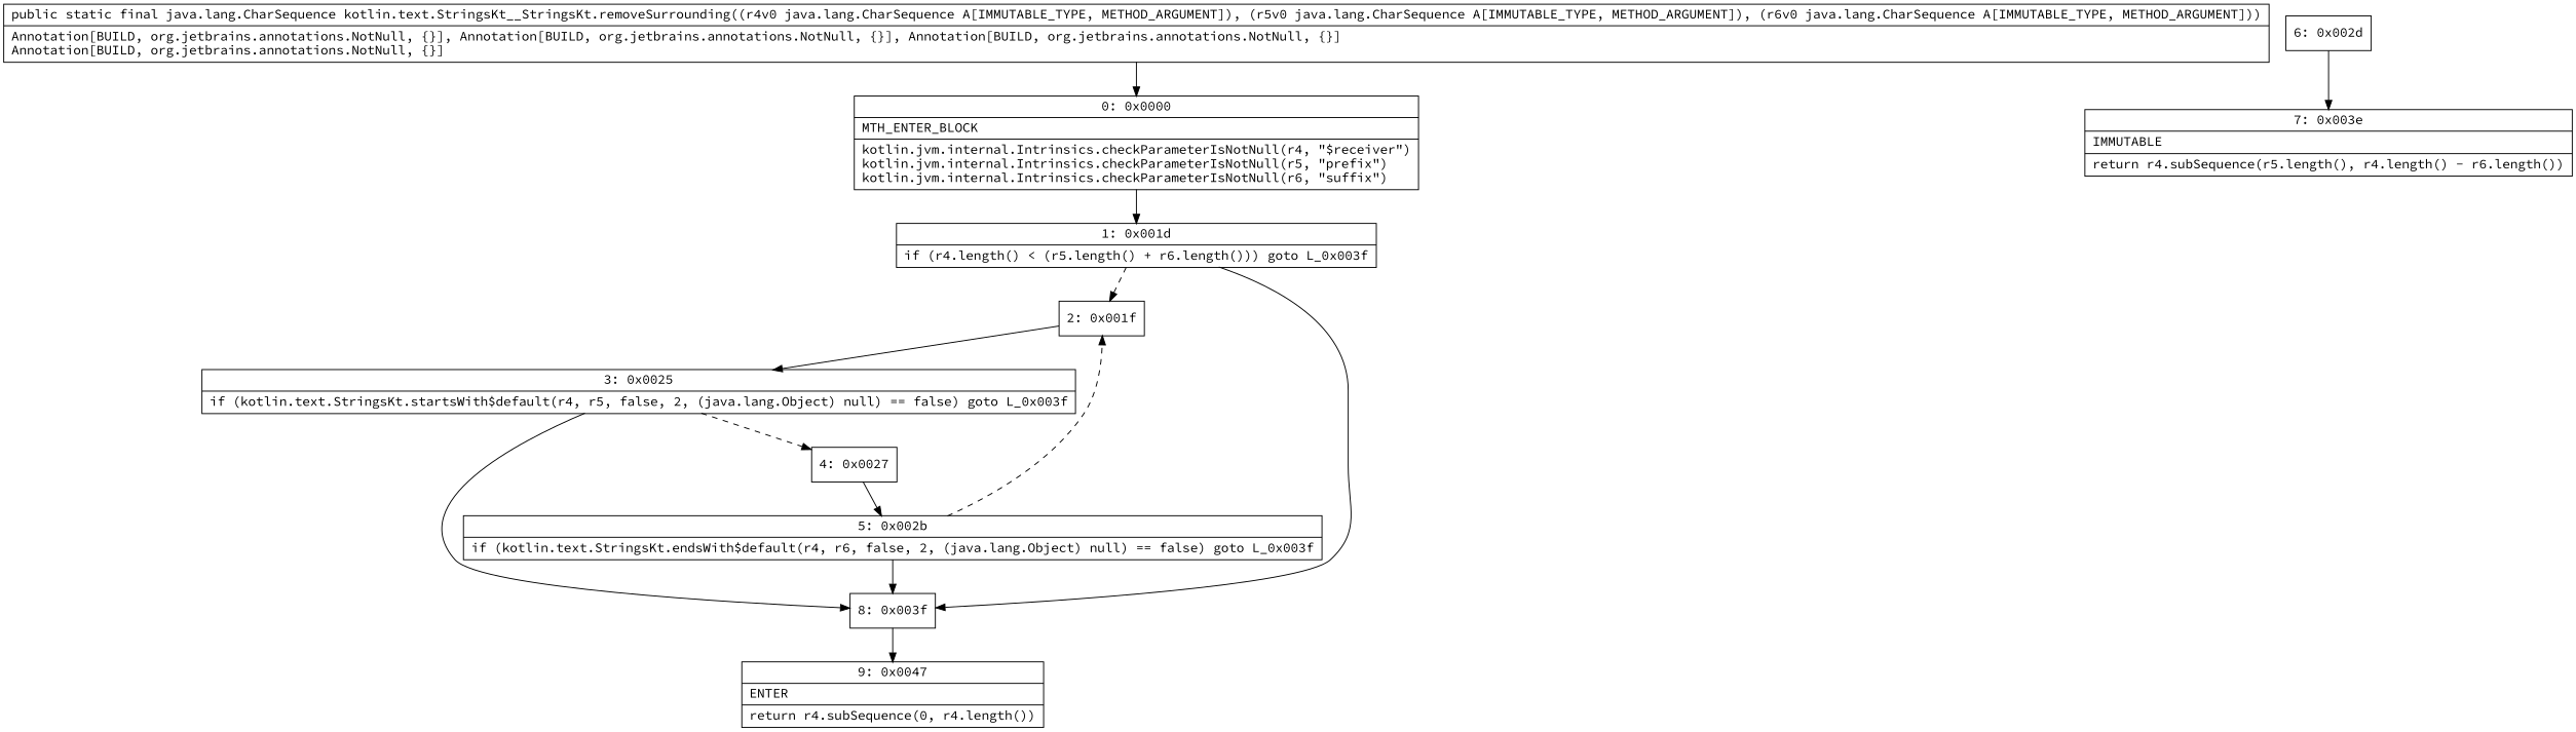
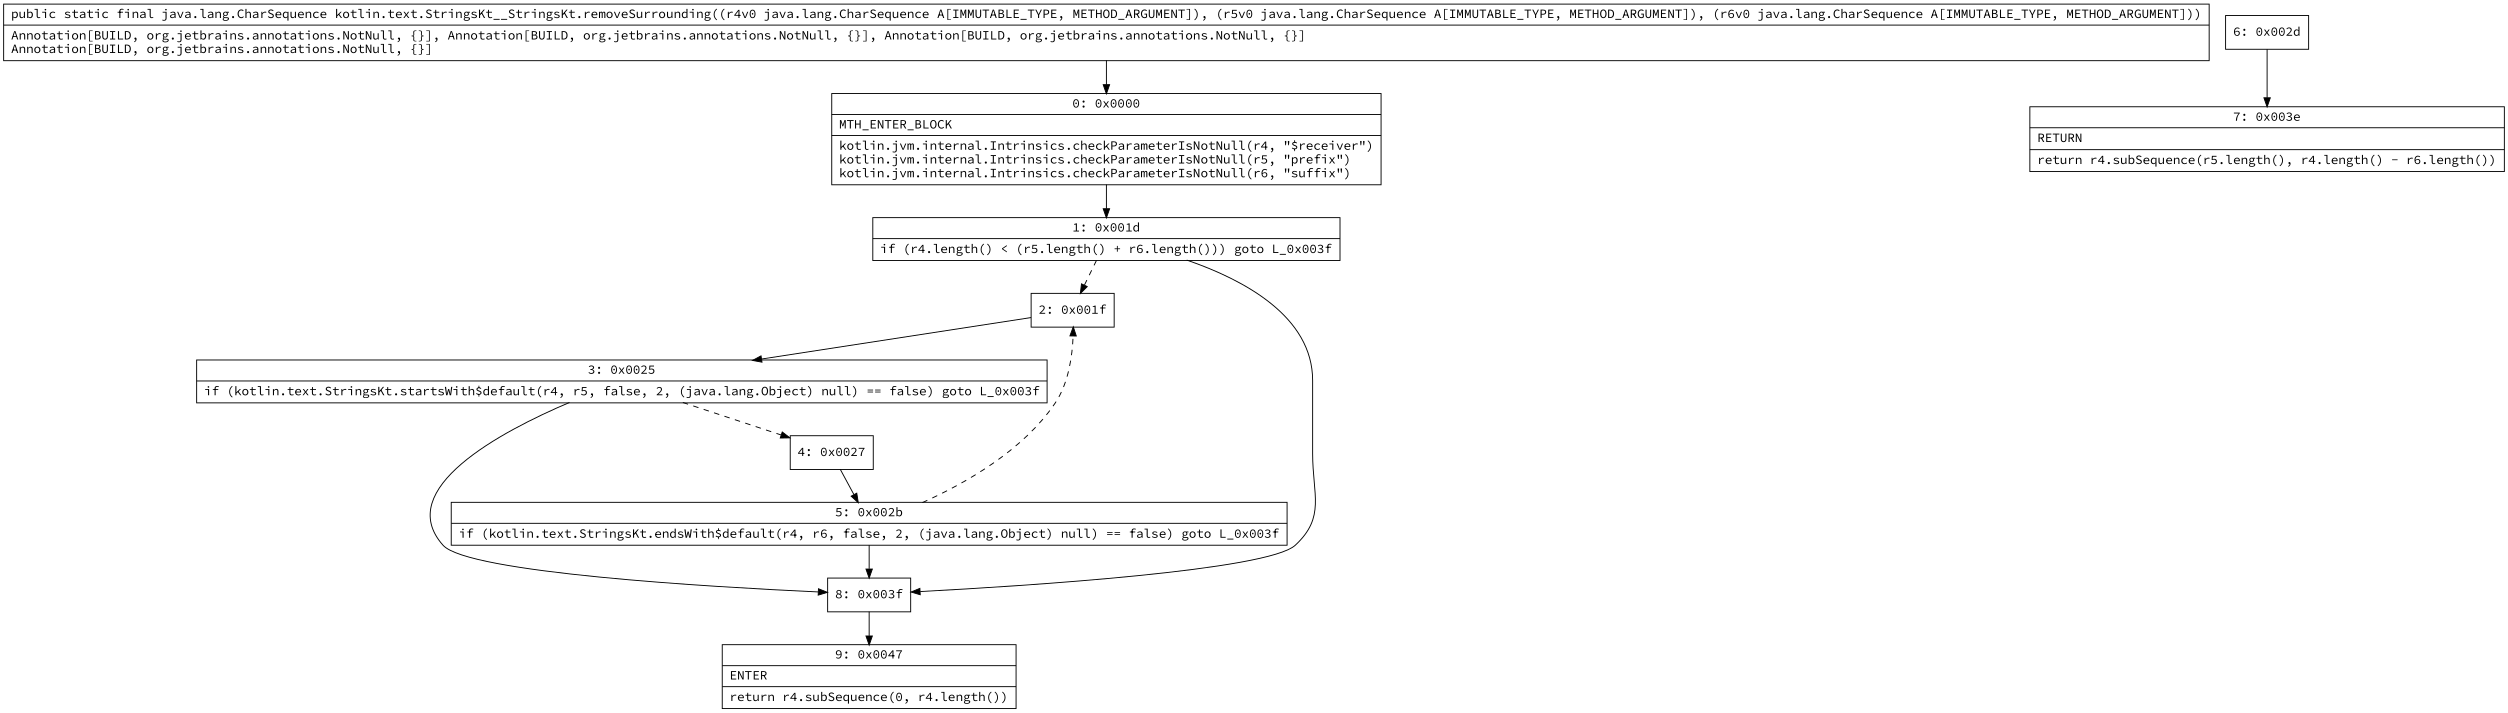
  digraph {
    fontname="Source Code Pro"
    node [fontname="Source Code Pro" shape=record]
    edge [fontname="Source Code Pro"]
    n1 [label="{0\:\ 0x0000|MTH_ENTER_BLOCK\l|kotlin.jvm.internal.Intrinsics.checkParameterIsNotNull(r4, \"$receiver\")\lkotlin.jvm.internal.Intrinsics.checkParameterIsNotNull(r5, \"prefix\")\lkotlin.jvm.internal.Intrinsics.checkParameterIsNotNull(r6, \"suffix\")\l}"]
    n2 [label="{1\:\ 0x001d|if (r4.length() \< (r5.length() + r6.length())) goto L_0x003f\l}"]
    n3 [label="{2\:\ 0x001f}"]
    n4 [label="{8\:\ 0x003f}"]
    n5 [label="{3\:\ 0x0025|if (kotlin.text.StringsKt.startsWith$default(r4, r5, false, 2, (java.lang.Object) null) == false) goto L_0x003f\l}"]
    n6 [label="{9\:\ 0x0047|ENTER\l|return r4.subSequence(0, r4.length())\l}"]
    n7 [label="{4\:\ 0x0027}"]
    n8 [label="{5\:\ 0x002b|if (kotlin.text.StringsKt.endsWith$default(r4, r6, false, 2, (java.lang.Object) null) == false) goto L_0x003f\l}"]
    n9 [label="{6\:\ 0x002d}"]
-   n10 [label="{7\:\ 0x003e|IMMUTABLE\l|return r4.subSequence(r5.length(), r4.length() \- r6.length())\l}"]
+   n10 [label="{7\:\ 0x003e|RETURN\l|return r4.subSequence(r5.length(), r4.length() \- r6.length())\l}"]
    n11 [label="{public static final java.lang.CharSequence kotlin.text.StringsKt__StringsKt.removeSurrounding((r4v0 java.lang.CharSequence A[IMMUTABLE_TYPE, METHOD_ARGUMENT]), (r5v0 java.lang.CharSequence A[IMMUTABLE_TYPE, METHOD_ARGUMENT]), (r6v0 java.lang.CharSequence A[IMMUTABLE_TYPE, METHOD_ARGUMENT]))  | Annotation[BUILD, org.jetbrains.annotations.NotNull, \{\}], Annotation[BUILD, org.jetbrains.annotations.NotNull, \{\}], Annotation[BUILD, org.jetbrains.annotations.NotNull, \{\}]\lAnnotation[BUILD, org.jetbrains.annotations.NotNull, \{\}]\l}"]
    n1 -> n2
    n2 -> n3 [style=dashed]
    n2 -> n4
    n3 -> n5
    n4 -> n6
    n5 -> n4
    n5 -> n7 [style=dashed]
    n7 -> n8
    n8 -> n3 [style=dashed]
    n8 -> n4
    n9 -> n10
    n11 -> n1
  }
